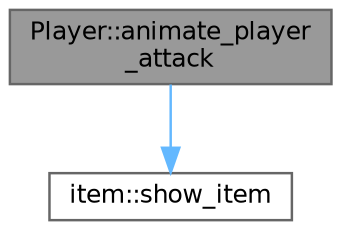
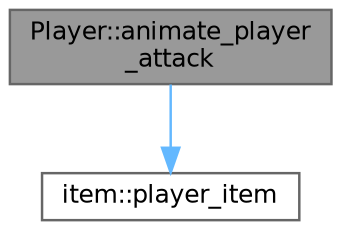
  digraph {
    rankdir=TB
    node [fontname=Helvetica fontsize=10 shape=box style=filled]
    n1 [color=gray40 fillcolor=grey60 fontcolor=black height=0.2 label="Player::animate_player\l_attack" width=0.4]
-   n2 [color=grey40 fillcolor=white height=0.2 label="item::show_item" width=0.4]
+   n2 [color=grey40 fillcolor=white height=0.2 label="item::player_item" width=0.4]
    n1 -> n2 [color=steelblue1 fontname=Helvetica fontsize=10 labelfontname=Helvetica labelfontsize=10 style=solid]
  }
